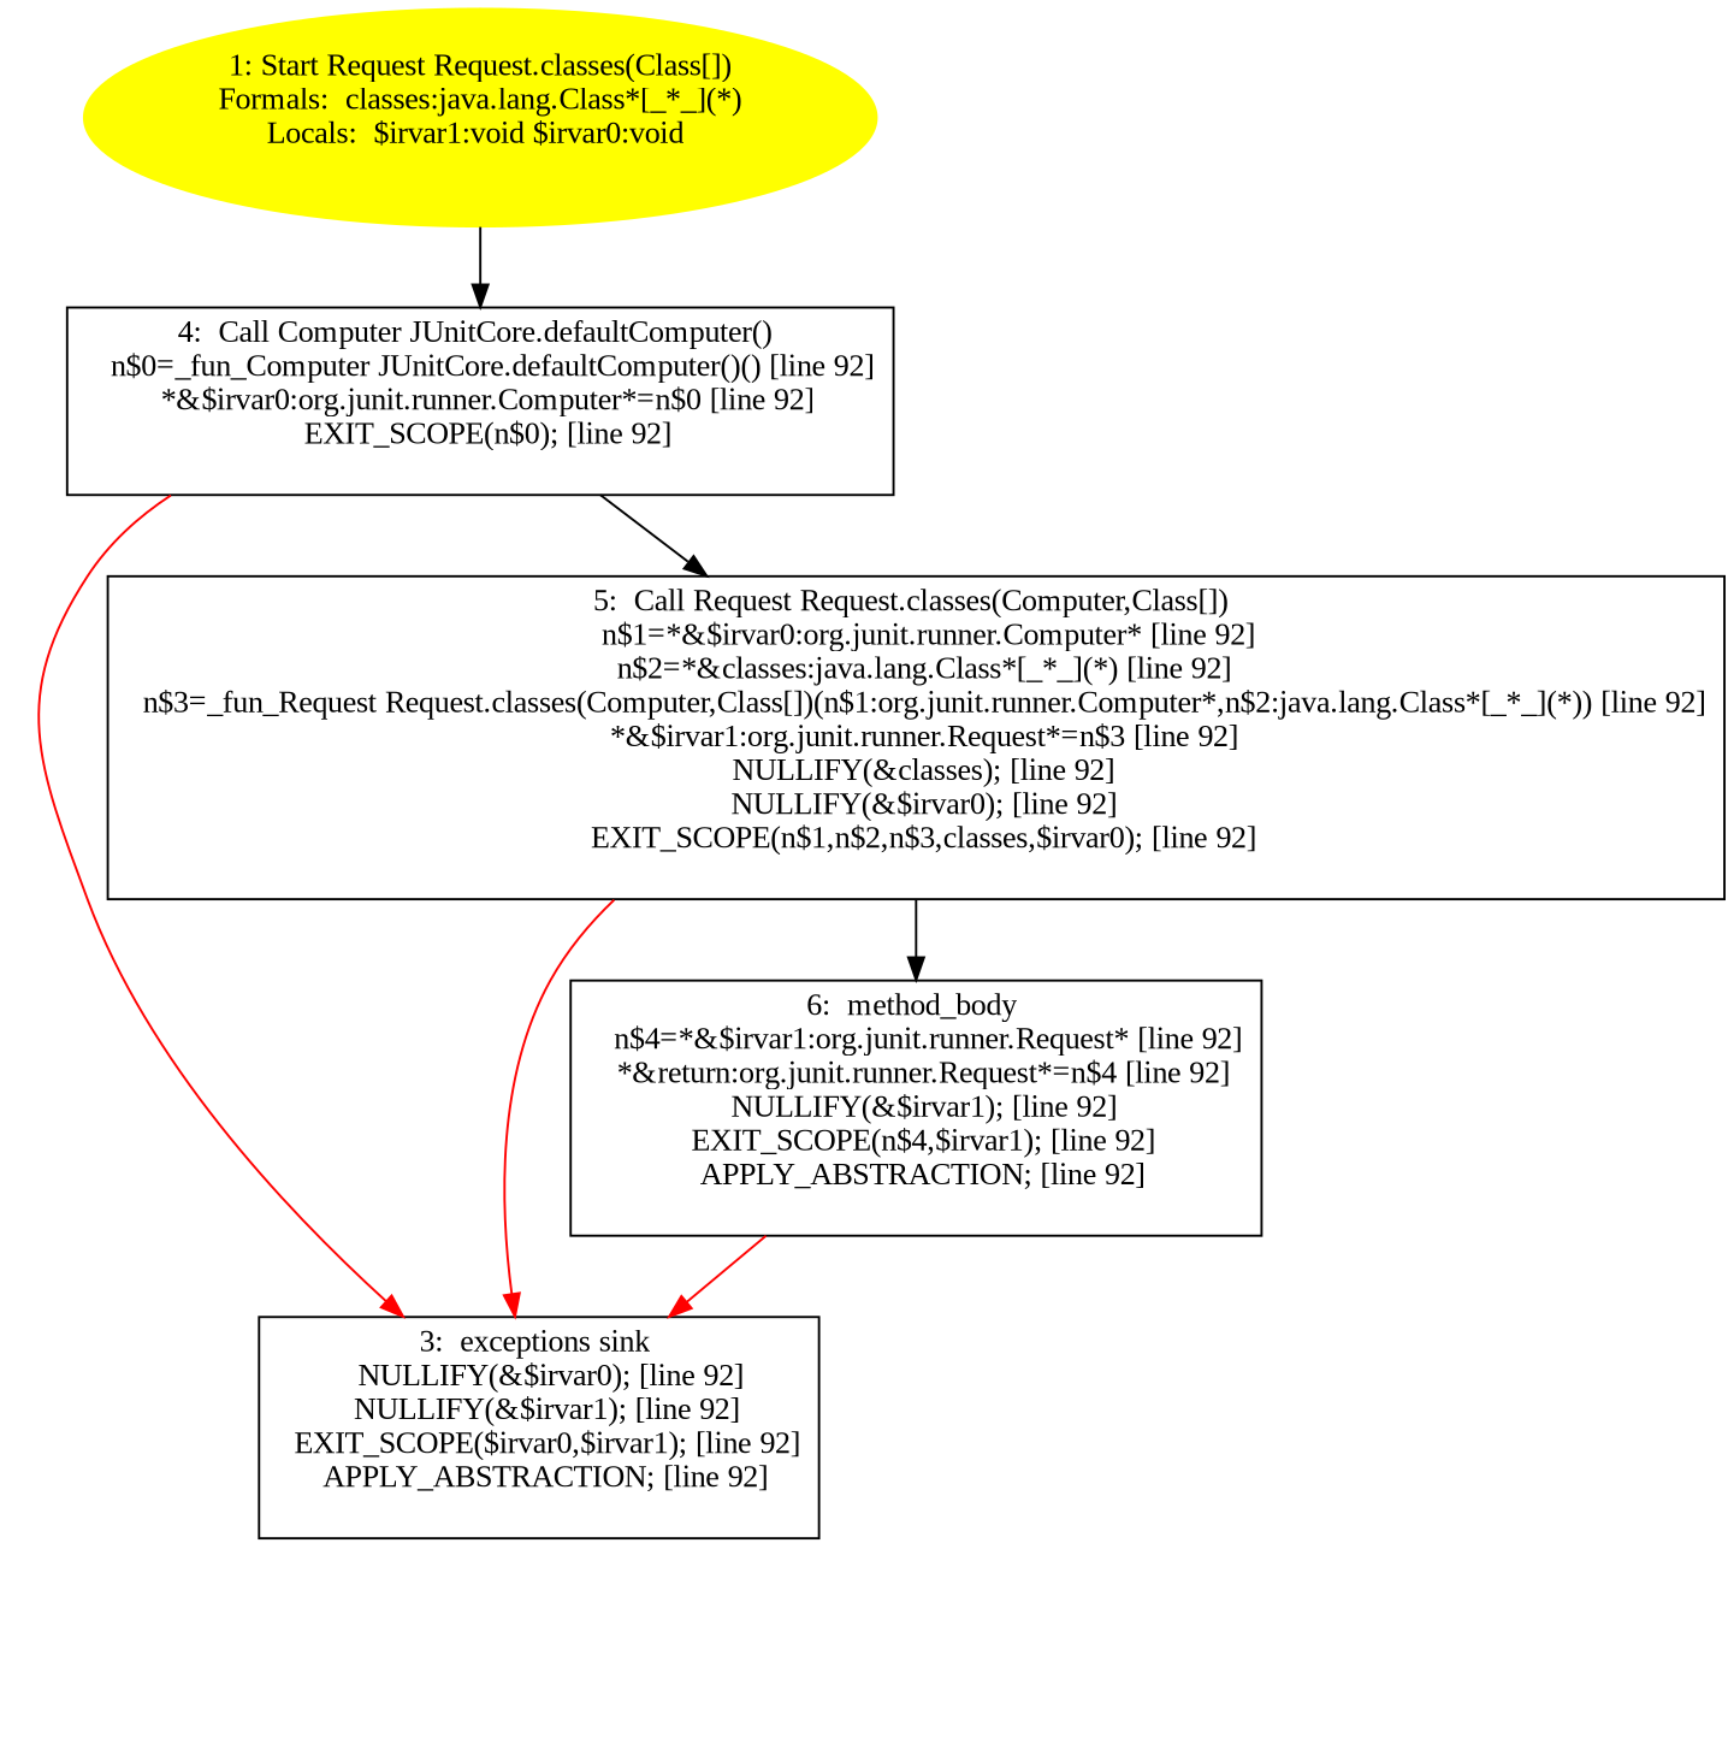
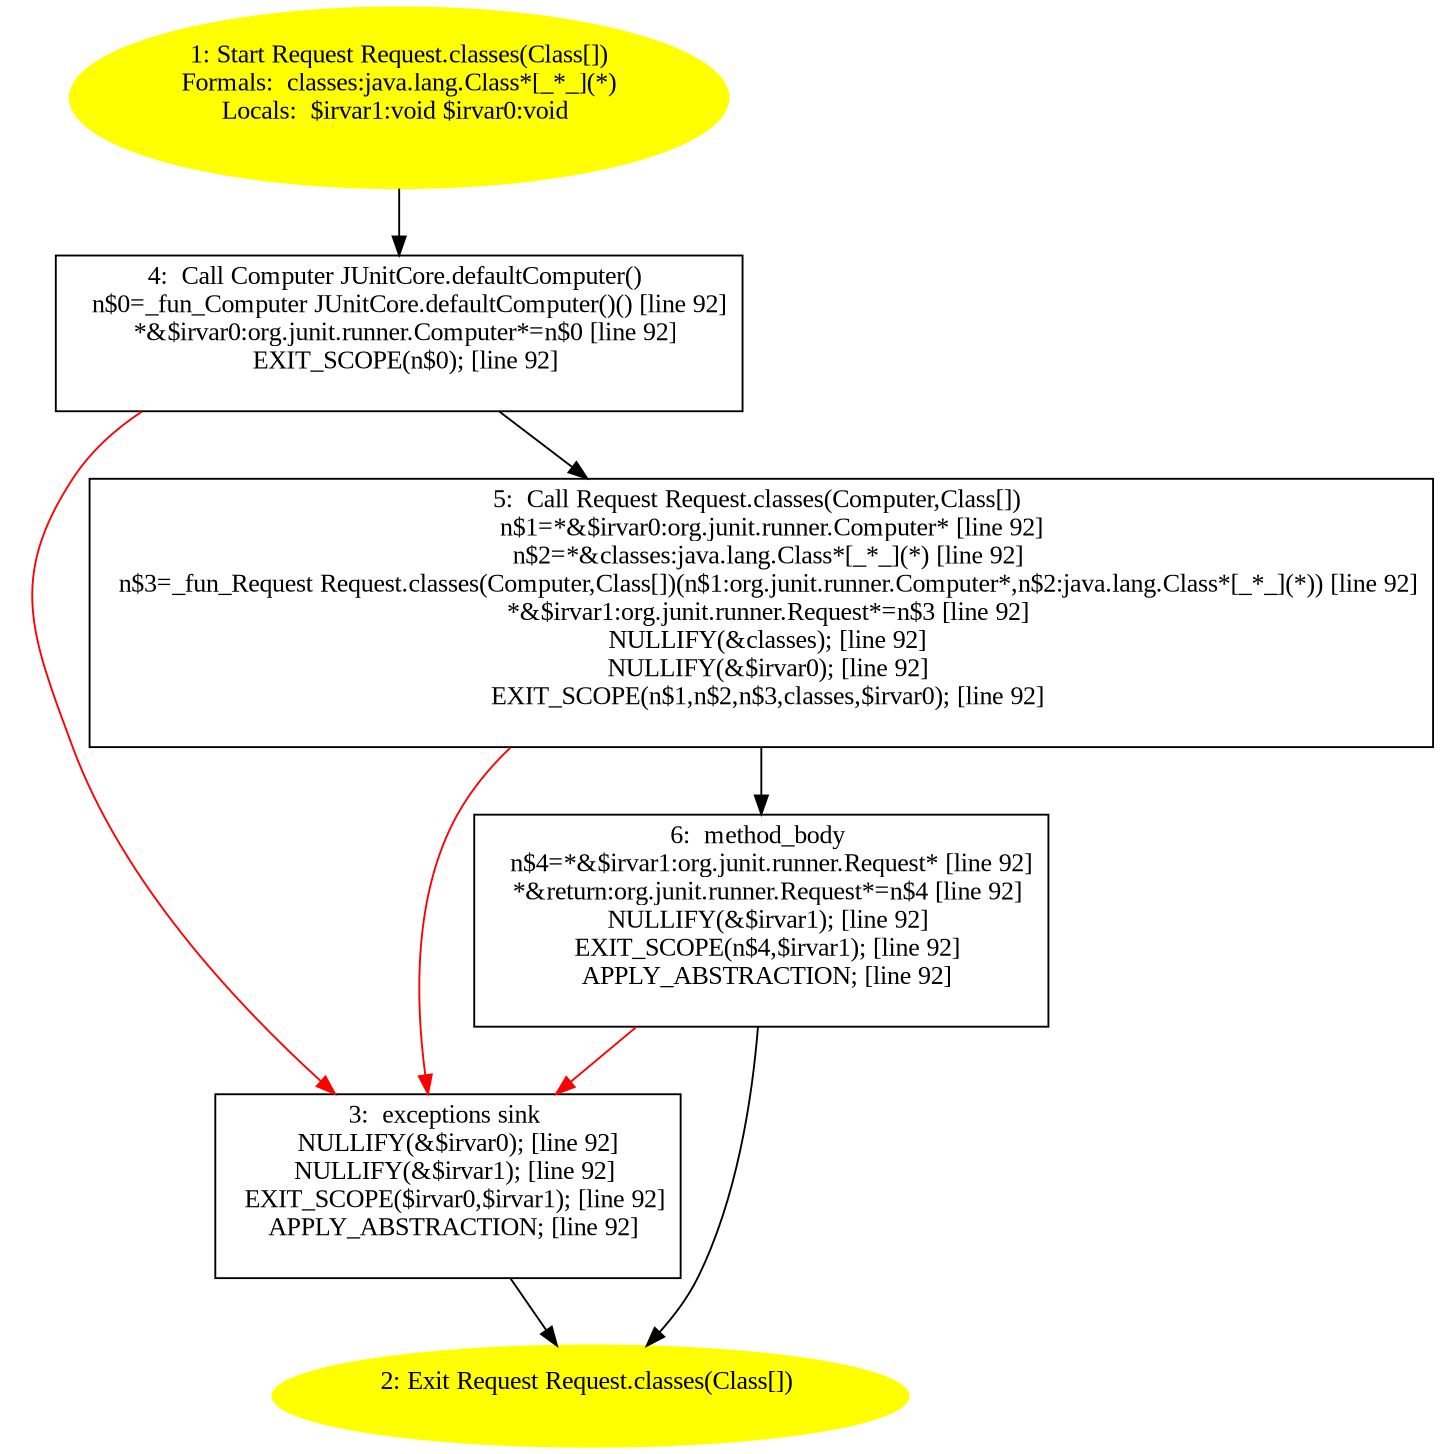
  digraph {
    fontname="Liberation Serif"
    node [fontname="Liberation Serif" shape=box]
    edge [fontname="Liberation Serif"]
    n1 [color=yellow label="1: Start Request Request.classes(Class[])\nFormals:  classes:java.lang.Class*[_*_](*)\nLocals:  $irvar1:void $irvar0:void \n  " style=filled shape=""]
    n2 [label="4:  Call Computer JUnitCore.defaultComputer() \n   n$0=_fun_Computer JUnitCore.defaultComputer()() [line 92]\n  *&$irvar0:org.junit.runner.Computer*=n$0 [line 92]\n  EXIT_SCOPE(n$0); [line 92]\n "]
    n3 [label="3:  exceptions sink \n   NULLIFY(&$irvar0); [line 92]\n  NULLIFY(&$irvar1); [line 92]\n  EXIT_SCOPE($irvar0,$irvar1); [line 92]\n  APPLY_ABSTRACTION; [line 92]\n "]
    n4 [label="5:  Call Request Request.classes(Computer,Class[]) \n   n$1=*&$irvar0:org.junit.runner.Computer* [line 92]\n  n$2=*&classes:java.lang.Class*[_*_](*) [line 92]\n  n$3=_fun_Request Request.classes(Computer,Class[])(n$1:org.junit.runner.Computer*,n$2:java.lang.Class*[_*_](*)) [line 92]\n  *&$irvar1:org.junit.runner.Request*=n$3 [line 92]\n  NULLIFY(&classes); [line 92]\n  NULLIFY(&$irvar0); [line 92]\n  EXIT_SCOPE(n$1,n$2,n$3,classes,$irvar0); [line 92]\n "]
+   n5 [color=yellow label="2: Exit Request Request.classes(Class[]) \n  " style=filled shape=""]
    n6 [label="6:  method_body \n   n$4=*&$irvar1:org.junit.runner.Request* [line 92]\n  *&return:org.junit.runner.Request*=n$4 [line 92]\n  NULLIFY(&$irvar1); [line 92]\n  EXIT_SCOPE(n$4,$irvar1); [line 92]\n  APPLY_ABSTRACTION; [line 92]\n "]
    n1 -> n2
    n2 -> n3 [color=red]
    n2 -> n4
+   n3 -> n5
    n4 -> n3 [color=red]
    n4 -> n6
    n6 -> n3 [color=red]
+   n6 -> n5
  }
